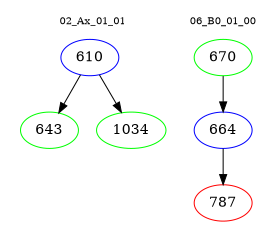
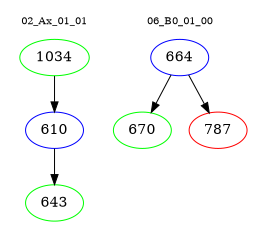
  digraph {
    node [color=green]
    edge [color=black]
    n1 [color=blue label=610]
    n2 [label=643]
    n3 [label=1034]
    n4 [color=blue label=664]
    n5 [label=670]
    n6 [color=red label=787]
    subgraph cluster_1 {
      color=white
      fontsize=10
      label="02_Ax_01_01"
      n1
      n2
      n3
    }
    subgraph cluster_2 {
      color=white
      fontsize=10
      label="06_B0_01_00"
      n4
      n5
      n6
    }
    n1 -> n2
-   n1 -> n3
-   n5 -> n4
+   n3 -> n1
+   n4 -> n5
    n4 -> n6
  }
